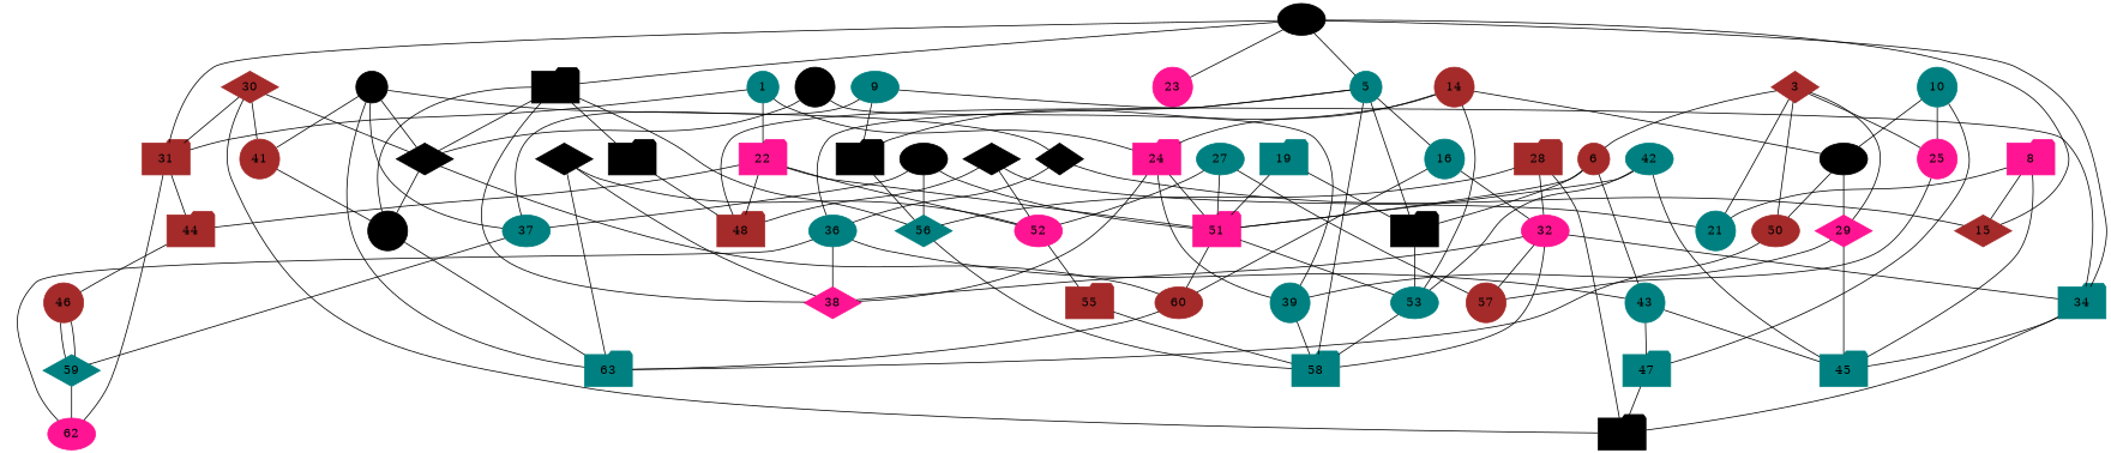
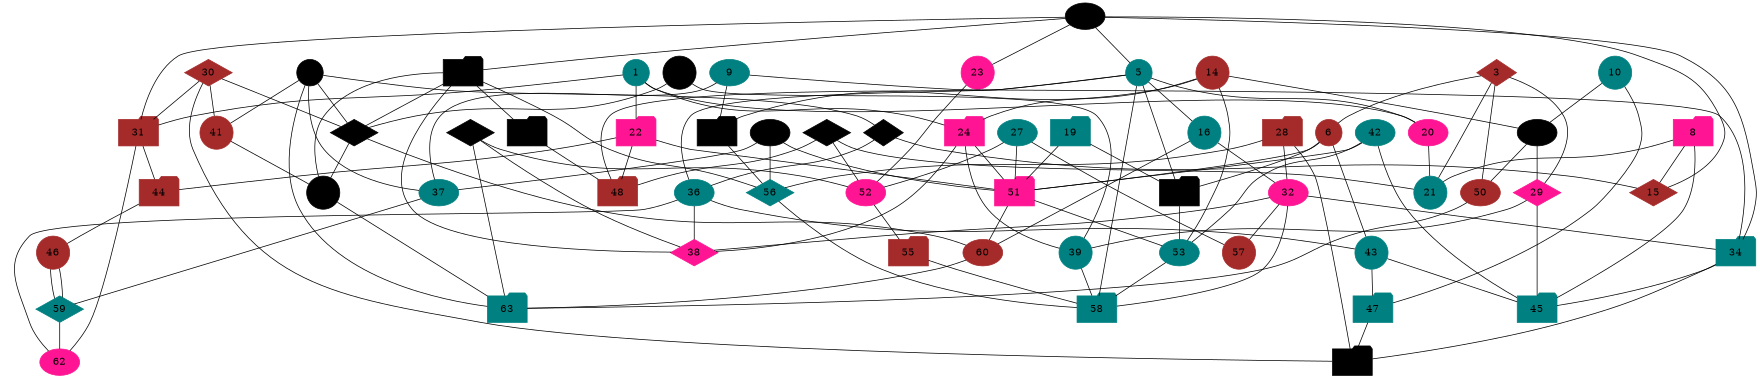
  graph {
    fontname="DejaVu Serif"
    node [color=teal fontname="DejaVu Serif" shape=folder style=filled]
    edge [fontname="DejaVu Serif"]
    1 [shape=circle]
+   20 [color=deeppink shape=ellipse]
    22 [color=deeppink]
    24 [color=deeppink]
    31 [color=brown]
    21 [shape=circle]
    48 [color=brown]
    51 [color=deeppink]
    44 [color=brown]
    38 [color=deeppink shape=diamond]
    39 [shape=circle]
    62 [color=deeppink shape=ellipse]
    2 [color=black shape=circle]
    7 [color=black shape=diamond]
    37 [shape=ellipse]
    40 [color=black shape=diamond]
    41 [color=brown shape=circle]
    63
    15 [color=brown shape=diamond]
    36 [shape=ellipse]
    59 [shape=diamond]
    49 [color=black shape=circle]
    60 [color=brown shape=ellipse]
    3 [color=brown shape=diamond]
    6 [color=brown shape=circle]
-   25 [color=deeppink shape=circle]
    29 [color=deeppink shape=diamond]
    50 [color=brown shape=ellipse]
    35 [color=black]
    43 [shape=circle]
    57 [color=brown shape=circle]
    45
    4 [color=black shape=ellipse]
    5 [shape=circle]
    11 [color=black]
    23 [color=deeppink shape=circle]
    34
    16 [shape=circle]
    58
    13 [color=black]
    56 [shape=diamond]
    52 [color=deeppink shape=ellipse]
    61 [color=black]
    32 [color=deeppink shape=ellipse]
    53 [shape=ellipse]
    47
    8 [color=deeppink]
    9 [shape=ellipse]
    54 [color=black]
    10 [shape=circle]
    17 [color=black shape=ellipse]
    12 [color=black shape=circle]
    14 [color=brown shape=circle]
    18 [color=black shape=diamond]
    55 [color=brown]
    19
    46 [color=brown shape=circle]
    26 [color=black shape=diamond]
    27 [shape=ellipse]
    28 [color=brown]
    30 [color=brown shape=diamond]
    33 [color=black shape=ellipse]
    42 [shape=ellipse]
+   1 -- 20
    1 -- 22
    1 -- 24
    1 -- 31
+   20 -- 21
    22 -- 48
    22 -- 51
    22 -- 44
    24 -- 51
    24 -- 38
    24 -- 39
    31 -- 44
    31 -- 62
    51 -- 60
    51 -- 53
    44 -- 46
    39 -- 58
    2 -- 7
    2 -- 37
    2 -- 40
    2 -- 41
    2 -- 63
    7 -- 15
    7 -- 36
    37 -- 59
    40 -- 49
    40 -- 60
    41 -- 49
    36 -- 38
    36 -- 62
    36 -- 43
    59 -- 62
    49 -- 63
    60 -- 63
    3 -- 21
    3 -- 6
-   3 -- 25
    3 -- 29
    3 -- 50
    6 -- 51
    6 -- 35
    6 -- 43
-   25 -- 57
    29 -- 39
    29 -- 45
    50 -- 63
    35 -- 53
    43 -- 45
    43 -- 47
    4 -- 31
    4 -- 15
    4 -- 5
    4 -- 11
    4 -- 23
    4 -- 34
+   5 -- 20
    5 -- 48
    5 -- 36
    5 -- 35
    5 -- 16
    5 -- 58
    11 -- 38
    11 -- 40
    11 -- 49
    11 -- 13
    11 -- 56
-   22 -- 52
+   23 -- 52
    34 -- 45
    34 -- 61
    16 -- 60
    16 -- 32
    13 -- 48
    56 -- 58
    52 -- 55
    32 -- 38
    32 -- 57
    32 -- 34
    32 -- 58
    53 -- 58
    47 -- 61
    8 -- 21
    8 -- 15
    8 -- 45
    9 -- 37
    9 -- 34
    9 -- 54
    54 -- 56
-   10 -- 25
    10 -- 47
    10 -- 17
    17 -- 29
    17 -- 50
    12 -- 39
    12 -- 40
    14 -- 24
    14 -- 53
    14 -- 54
    14 -- 17
    18 -- 21
    18 -- 48
    18 -- 52
    55 -- 58
    19 -- 51
    19 -- 35
    46 -- 59
    46 -- 59
    26 -- 38
    26 -- 63
    26 -- 52
    27 -- 51
    27 -- 57
    27 -- 52
    28 -- 56
    28 -- 61
    28 -- 32
    30 -- 31
    30 -- 40
    30 -- 41
    30 -- 61
    33 -- 51
    33 -- 37
    33 -- 56
    42 -- 51
    42 -- 45
    42 -- 53
  }
